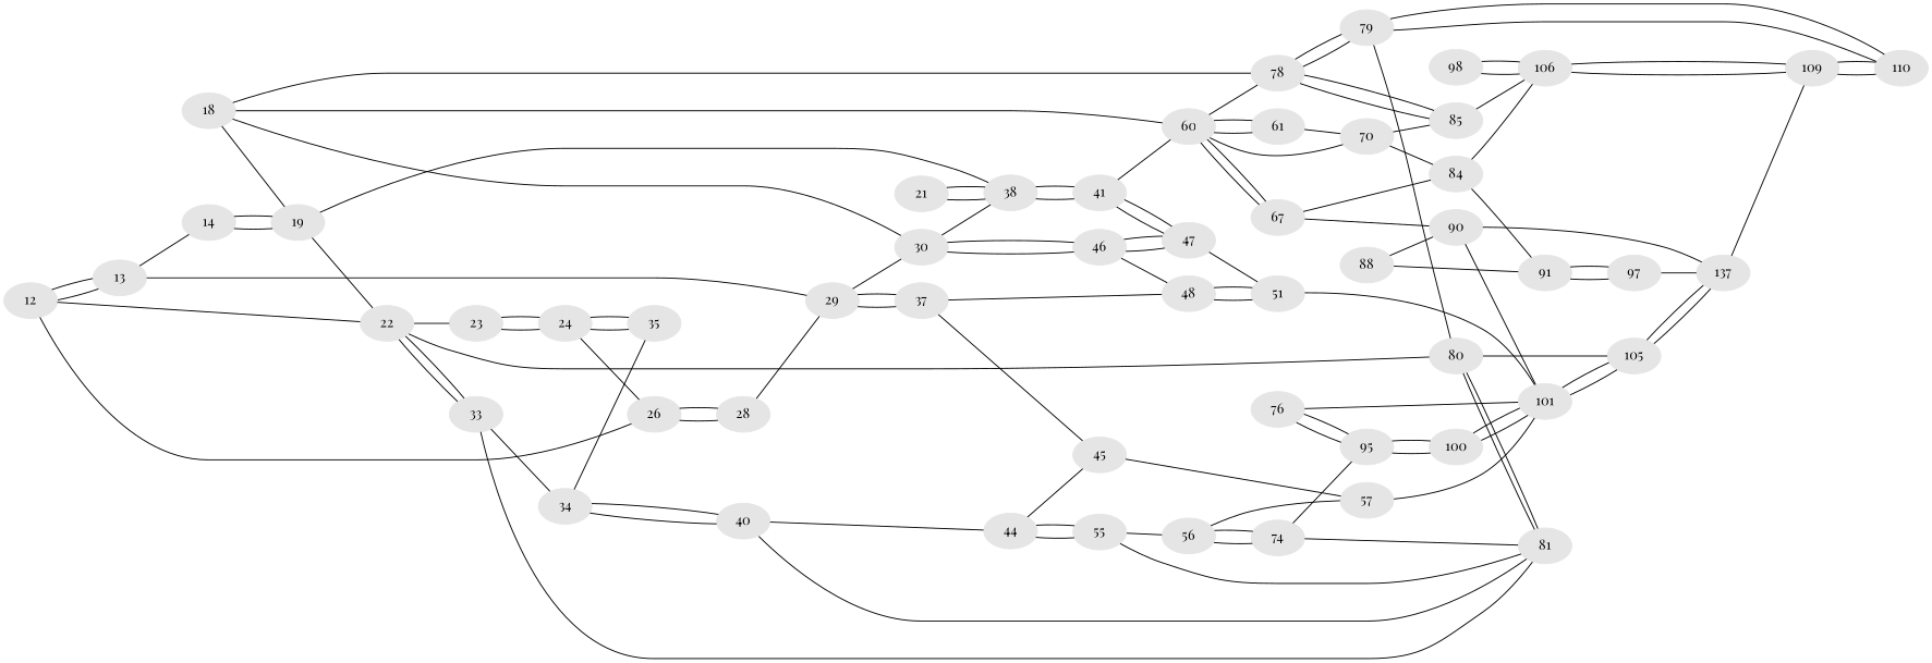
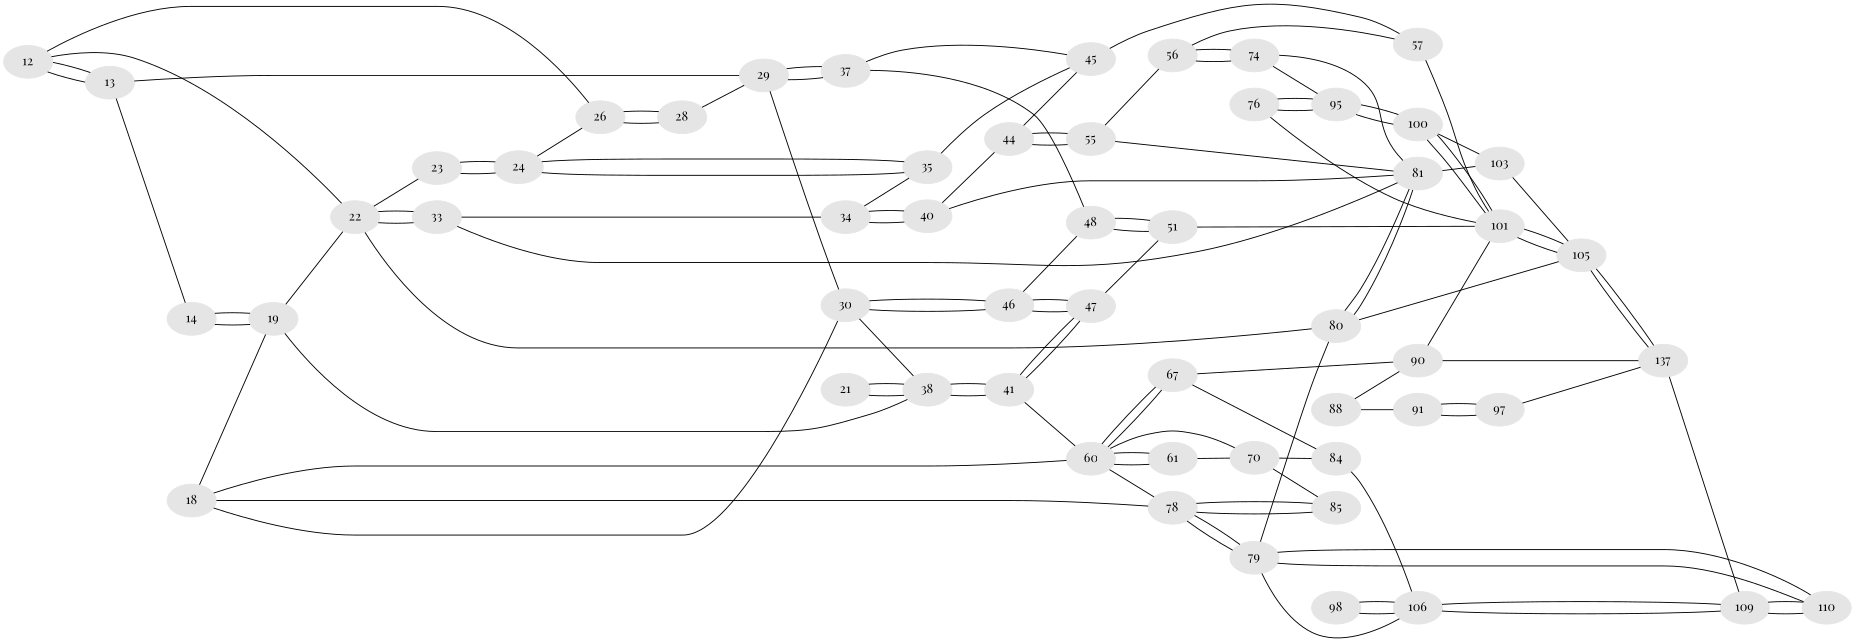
  graph {
    fontname="Playfair Display"
    rankdir=LR
    node [color=gray90 fontname="Playfair Display" style=filled]
    edge [fontname="Playfair Display"]
    12
    13
    22 [super="+11"]
    26 [super="+25"]
    14
    29 [super="+27"]
    23
    33
    80 [super="+4"]
    28
    19 [super="+8+7"]
    30
    37
    38 [super="+31+20"]
    18 [super="+17"]
    60 [super="+43+53"]
    78 [super="+69+54+16"]
    21
    61
    67
    70 [super="+63"]
    85 [super="+71+68"]
    79 [super="+6"]
    41
    24
    34
    81 [super="+59+32"]
    105 [super="+104"]
    35
    45 [super="+36"]
    46
    48
    47
    40
+   103 [super="+92"]
    44
    57 [super="+49"]
    51
    55
    56
    101 [super="+96+77+73+64"]
    74
    95 [super="+94+75"]
    84 [super="+72"]
    90 [super="+89+66"]
    91 [super="+83"]
    106 [super="+87+86"]
    n48 [label=137 super="+102"]
    100 [super="+99+93"]
    76
    110
    97
    109 [super="+108"]
    88 [super="+82"]
    98
    12 -- 13
    12 -- 13
    12 -- 22
    12 -- 26
    13 -- 14
    13 -- 29
    22 -- 23 [weight=2]
    22 -- 33
    22 -- 33
    22 -- 80
    26 -- 28 [weight=2]
    26 -- 28
    14 -- 19 [weight=2]
    14 -- 19
    29 -- 30
    29 -- 37
    29 -- 37
    23 -- 24
    23 -- 24
    33 -- 34
    33 -- 81
    80 -- 81 [weight=2]
    80 -- 81
    80 -- 105
    28 -- 29
    19 -- 22
    19 -- 38
    30 -- 38
    30 -- 46
    30 -- 46
    37 -- 45
    37 -- 48
    38 -- 41
    38 -- 41
    18 -- 19
    18 -- 30
    18 -- 60
    18 -- 78 [weight=2]
    60 -- 78
    60 -- 61 [weight=2]
    60 -- 61
    60 -- 67
    60 -- 67
    60 -- 70
    78 -- 85 [weight=2]
    78 -- 85
    78 -- 79 [weight=3]
    78 -- 79
    21 -- 38 [weight=2]
    21 -- 38
    61 -- 70
    67 -- 84
    67 -- 90
    70 -- 85 [weight=2]
    70 -- 84
-   85 -- 106
+   79 -- 106
    79 -- 80 [weight=2]
    79 -- 110
    79 -- 110
    41 -- 60
    41 -- 47
    41 -- 47
    24 -- 26
    24 -- 35
    24 -- 35
    34 -- 35
    34 -- 40
    34 -- 40
+   81 -- 103
    105 -- n48
    105 -- n48
+   35 -- 45
    45 -- 57
    46 -- 48
    46 -- 47
    46 -- 47
    48 -- 51
    48 -- 51
    47 -- 51
    40 -- 81
    40 -- 44
+   103 -- 105
    44 -- 45
    44 -- 55
    44 -- 55
    57 -- 101 [weight=2]
    51 -- 101
    55 -- 81
    55 -- 56
    56 -- 57
    56 -- 74
    56 -- 74
    101 -- 105
    101 -- 105
    74 -- 81
    74 -- 95
    95 -- 100 [weight=2]
    95 -- 100
-   84 -- 91
    84 -- 106
    90 -- 101 [weight=2]
    90 -- n48
    91 -- 97
    91 -- 97
    106 -- 109
    106 -- 109
    n48 -- 109
+   100 -- 103 [weight=2]
    100 -- 101
    100 -- 101
    76 -- 101
    76 -- 95 [weight=2]
    76 -- 95
    97 -- n48
    109 -- 110 [weight=2]
    109 -- 110
    88 -- 90 [weight=2]
    88 -- 91 [weight=2]
    98 -- 106 [weight=2]
    98 -- 106
  }
